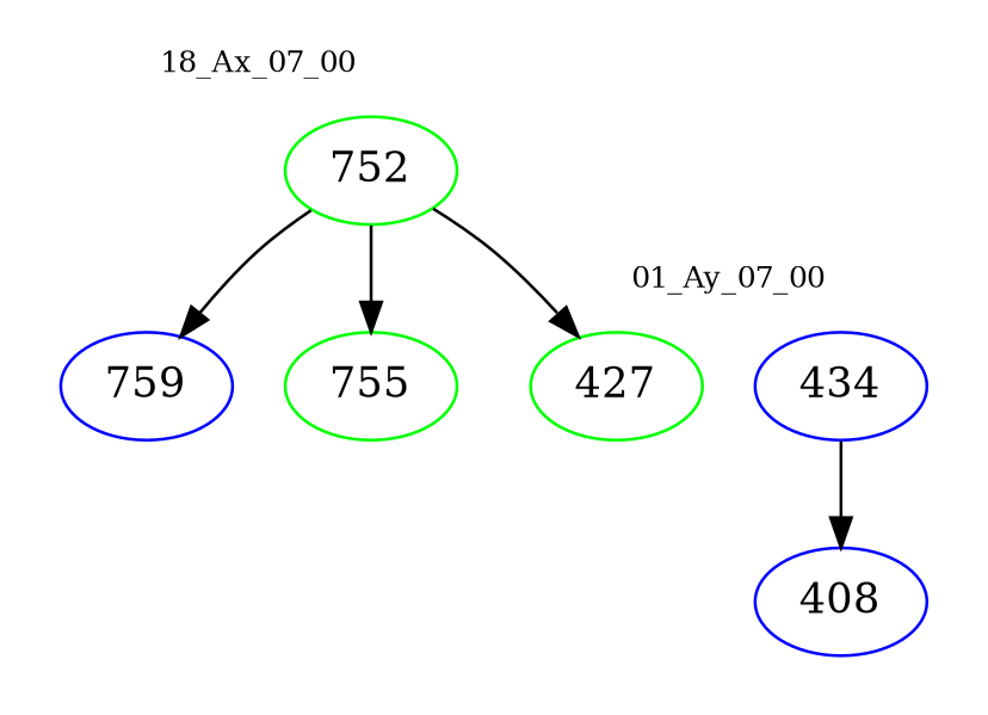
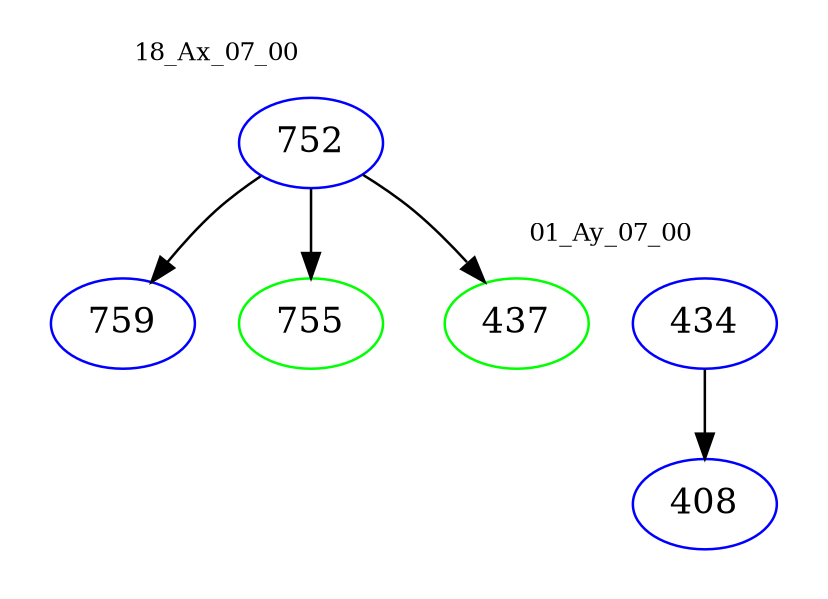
  digraph {
    node [color=blue]
    edge [color=black]
    n1 [label=434]
    n2 [label=408]
-   n3 [color=green label=427]
-   n4 [color=green label=752]
+   n3 [color=green label=437]
+   n4 [label=752]
    n5 [label=759]
    n6 [color=green label=755]
    subgraph cluster_1 {
      color=white
      fontsize=10
      label="01_Ay_07_00"
      n1
      n2
      n3
    }
    subgraph cluster_2 {
      color=white
      fontsize=10
      label="18_Ax_07_00"
      n4
      n5
      n6
    }
    n1 -> n2
    n4 -> n3
    n4 -> n5
    n4 -> n6
  }
